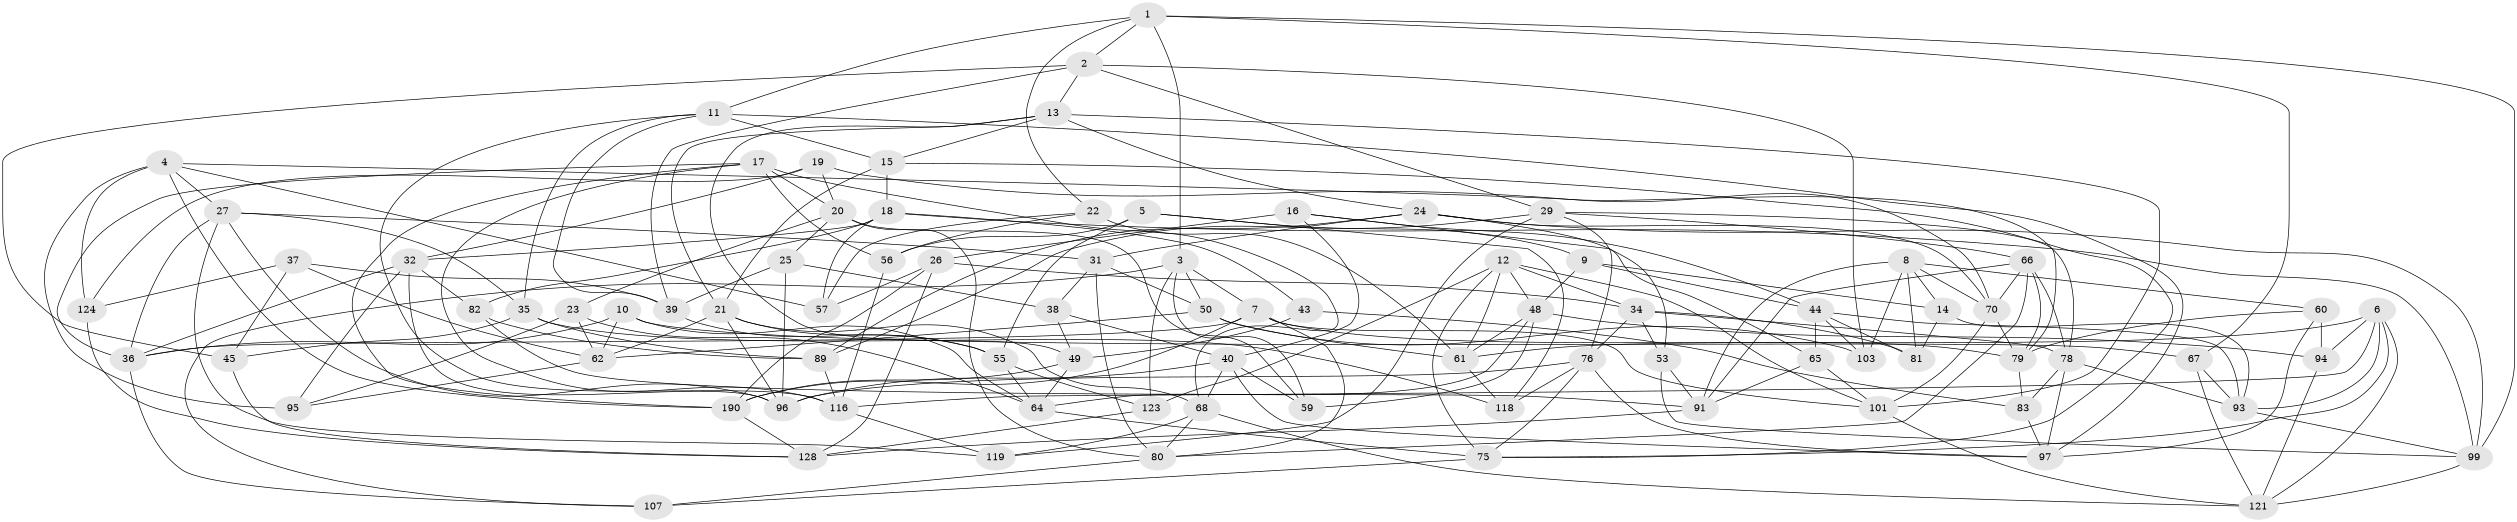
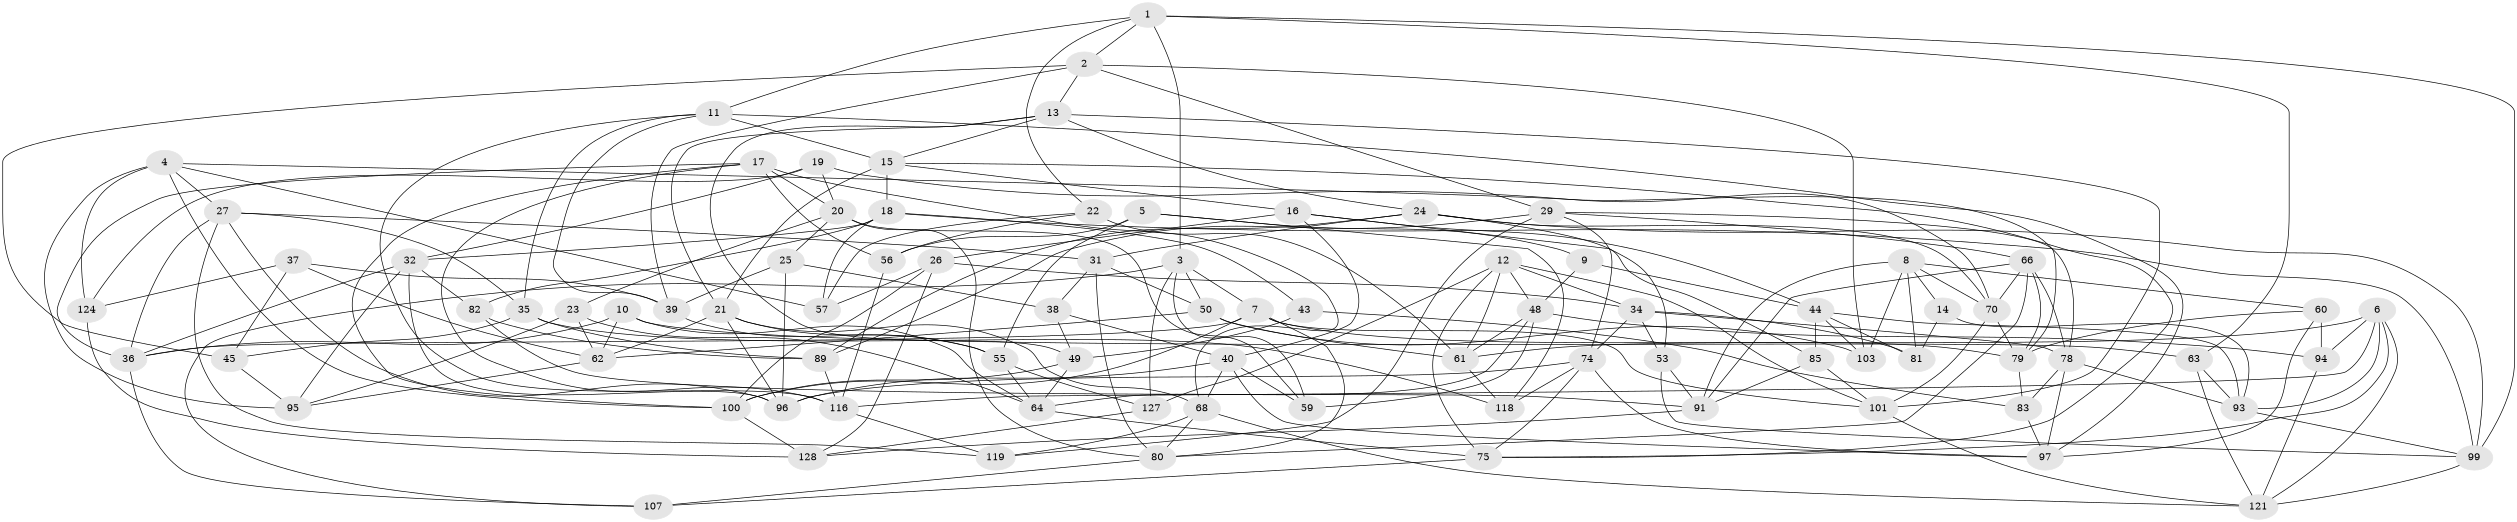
  graph {
    node [color=gray90 style=filled]
    1 [super="+41"]
    2 [super="+105"]
    3 [super="+69"]
    11 [super="+72"]
    22
-   67
+   67 [label=63]
    99 [super="+129"]
    13 [super="+76"]
    29 [super="+54"]
    39 [super="+92"]
    45
    103
    7 [super="+120"]
    50 [super="+85"]
    59
    107
-   123
+   123 [label=127]
    116 [super="+137"]
    15 [super="+108"]
    35 [super="+52"]
    97 [super="+133"]
    57
    56
    61 [super="+87"]
    93 [super="+114"]
    121 [super="+122"]
    101 [super="+138"]
    21 [super="+110"]
    24 [super="+46"]
    49 [super="+88"]
    89 [super="+111"]
    119
    66 [super="+98"]
-   74 [super="+132" label=76]
+   74 [super="+132"]
    78 [super="+117"]
    55 [super="+125"]
    128 [super="+135"]
    79 [super="+134"]
-   100 [super="+131" label=190]
+   100 [super="+131"]
    36 [super="+112"]
    80 [super="+126"]
    62 [super="+63"]
    4 [super="+58"]
    27 [super="+86"]
    95
    124
    96 [super="+127"]
    31 [super="+104"]
    83
    5
    9
    118
    14
    n54 [label=44 super="+115"]
    48 [super="+77"]
    64 [super="+136"]
    6 [super="+44"]
    75 [super="+90"]
    94
    8 [super="+30"]
    60
    70 [super="+73"]
    81
    91 [super="+113"]
-   65
+   65 [label=85]
    10
    16 [super="+33"]
    18 [super="+109"]
    12 [super="+106"]
    34 [super="+47"]
    53
    68 [super="+102"]
    26 [super="+130"]
    40 [super="+84"]
    32 [super="+71"]
    43
    82
    17 [super="+51"]
    20 [super="+28"]
    23
    25
    19
    38
    37
    1 -- 2
    1 -- 3
    1 -- 11
    1 -- 22
    1 -- 67
    1 -- 99
    2 -- 13
    2 -- 29
    2 -- 39
    2 -- 45
    2 -- 103
    3 -- 7
    3 -- 50
    3 -- 59
    3 -- 107
    3 -- 123
    11 -- 39
    11 -- 116
    11 -- 15
    11 -- 35
    11 -- 97
    22 -- 57
    22 -- 56
    22 -- 61
    67 -- 93
    67 -- 121
    99 -- 121
    13 -- 15
    13 -- 101
    13 -- 21
    13 -- 24
    13 -- 49
    29 -- 89
    29 -- 119
    29 -- 66
    29 -- 74
    29 -- 78
    39 -- 55 [weight=2]
-   45 -- 128
+   45 -- 95
    7 -- 101
    7 -- 79
    7 -- 100
    7 -- 36
    7 -- 80
    50 -- 103
    50 -- 61
    50 -- 62
    123 -- 128
    116 -- 119
    15 -- 21
    15 -- 75
+   15 -- 16
    15 -- 18
    35 -- 45
    35 -- 89 [weight=2]
    35 -- 118
    56 -- 116
    61 -- 118
    93 -- 99
    101 -- 121
    21 -- 55
    21 -- 62
    21 -- 96
    21 -- 68
    24 -- 99
    24 -- 89
    24 -- 31
    24 -- 70
    24 -- 53
    49 -- 100
    49 -- 64
    89 -- 116
    66 -- 78
    66 -- 79
    66 -- 80
    66 -- 70
    66 -- 91
    74 -- 97
    74 -- 96
    74 -- 118
    74 -- 75
    78 -- 97
    78 -- 93
    78 -- 83
    55 -- 123
    55 -- 64
    79 -- 83
    100 -- 128
    36 -- 107
    80 -- 107
    62 -- 95
    4 -- 57
    4 -- 79
    4 -- 100
    4 -- 27
    4 -- 95
    4 -- 124
    27 -- 35
    27 -- 119
    27 -- 36
    27 -- 96
    27 -- 31
    124 -- 128
    31 -- 50 [weight=2]
    31 -- 80
    31 -- 38
    83 -- 97
    5 -- 56
    5 -- 55
    5 -- 9
    5 -- 118
-   9 -- 14
    9 -- n54
    9 -- 48
    14 -- 93
    14 -- 81
    n54 -- 103
    n54 -- 93
    n54 -- 81
    n54 -- 65
    48 -- 59
    48 -- 61
    48 -- 64
    48 -- 94
    64 -- 75
    6 -- 116
    6 -- 61
    6 -- 93
    6 -- 121
    6 -- 75
    6 -- 94
    75 -- 107
    94 -- 121
    8 -- 103
    8 -- 14
    8 -- 60
    8 -- 70
    8 -- 81
    8 -- 91
    60 -- 97
    60 -- 79
    60 -- 94
    70 -- 101
    70 -- 79
    91 -- 128
    65 -- 101
    65 -- 91
    10 -- 67
    10 -- 36
    10 -- 62
    10 -- 64
    16 -- n54
    16 -- 65
    16 -- 26 [weight=2]
    16 -- 40
    18 -- 99
    18 -- 57
    18 -- 32
    18 -- 43
    18 -- 82
    12 -- 123
    12 -- 61
    12 -- 101
    12 -- 48
    12 -- 75
    12 -- 34
    34 -- 74
    34 -- 78
    34 -- 81
    34 -- 53
    53 -- 99
    53 -- 91
    68 -- 121
    68 -- 119
    68 -- 80
    26 -- 57
    26 -- 128
    26 -- 100
    26 -- 34
    40 -- 59
    40 -- 97
    40 -- 96
    40 -- 68
    32 -- 36
    32 -- 95
    32 -- 96
    32 -- 82
    43 -- 49 [weight=2]
    43 -- 83
    82 -- 89
    82 -- 91
    17 -- 116
    17 -- 56
    17 -- 100
    17 -- 36
    17 -- 68
    17 -- 20
    20 -- 59
    20 -- 80
    20 -- 23
    20 -- 25
    23 -- 62
    23 -- 95
    23 -- 64
    25 -- 39
    25 -- 96
    25 -- 38
    19 -- 124
    19 -- 70
    19 -- 32
    19 -- 20
    38 -- 49
    38 -- 40
    37 -- 39
    37 -- 45
    37 -- 62
    37 -- 124
  }
